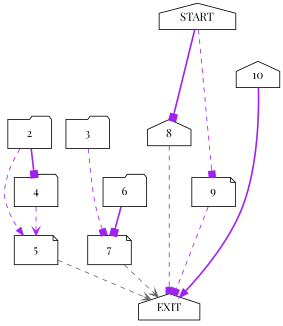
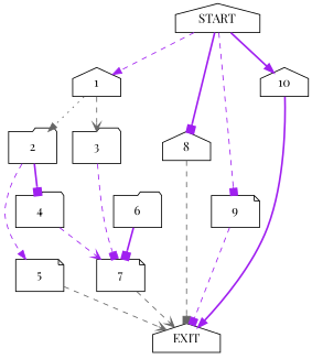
  digraph {
    fontname="Playfair Display"
    node [fontname="Playfair Display" shape=house]
    edge [arrowhead=box color=purple fontname="Playfair Display" style=dashed]
    n1 [label=START]
+   1
    8
    9 [shape=note]
    10
    2 [shape=folder]
    3 [shape=folder]
    n8 [label=EXIT]
    4 [shape=folder]
    5 [shape=note]
    7 [shape=note]
    6 [shape=folder]
+   n1 -> 1 [arrowhead=normal]
    n1 -> 8 [style=bold]
    n1 -> 9
-   8 -> n8
+   n1 -> 10 [arrowhead=normal style=bold]
+   1 -> 2 [arrowhead=normal color=gray40 style=dotted]
+   1 -> 3 [arrowhead=vee color=gray40]
+   8 -> n8 [color=gray40]
    9 -> n8
    10 -> n8 [arrowhead=normal style=bold]
    2 -> 4 [style=bold]
    2 -> 5 [arrowhead=normal]
    3 -> 7
-   4 -> 5 [arrowhead=vee]
+   4 -> 7 [arrowhead=vee]
    5 -> n8 [arrowhead=vee color=gray40]
    7 -> n8 [arrowhead=vee color=gray40]
    6 -> 7 [style=bold]
  }
